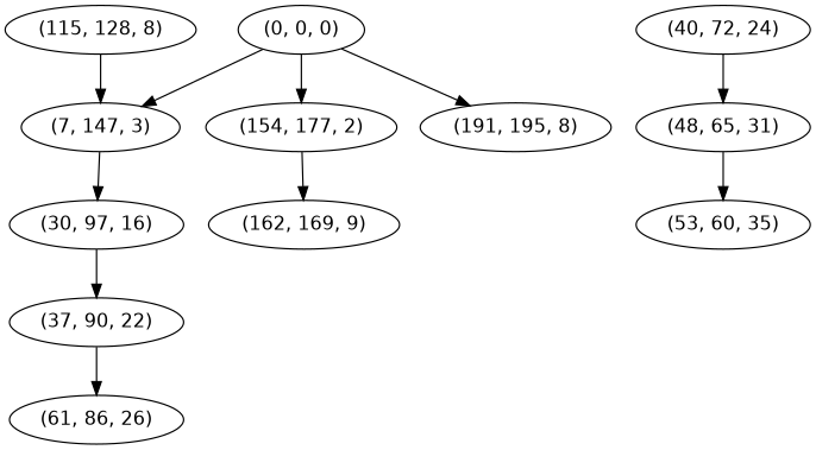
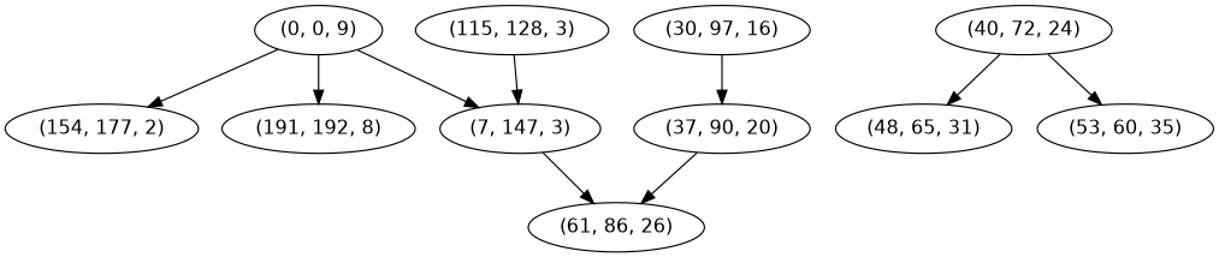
  digraph {
    fontname="DejaVu Sans"
    node [fontname="DejaVu Sans"]
    edge [fontname="DejaVu Sans"]
-   "(0, 0, 0)"
+   "(0, 0, 0)" [label="(0, 0, 9)"]
    "(7, 147, 3)"
    "(154, 177, 2)"
-   "(191, 195, 8)"
+   "(191, 195, 8)" [label="(191, 192, 8)"]
    "(30, 97, 16)"
-   "(162, 169, 9)"
-   "(37, 90, 22)"
-   "(115, 128, 8)"
+   "(37, 90, 22)" [label="(37, 90, 20)"]
+   "(115, 128, 8)" [label="(115, 128, 3)"]
    n9 [label="(61, 86, 26)"]
    "(40, 72, 24)"
    "(48, 65, 31)"
    "(53, 60, 35)"
    "(0, 0, 0)" -> "(7, 147, 3)"
    "(0, 0, 0)" -> "(154, 177, 2)"
    "(0, 0, 0)" -> "(191, 195, 8)"
-   "(7, 147, 3)" -> "(30, 97, 16)"
-   "(154, 177, 2)" -> "(162, 169, 9)"
+   "(7, 147, 3)" -> n9
    "(30, 97, 16)" -> "(37, 90, 22)"
    "(37, 90, 22)" -> n9
    "(115, 128, 8)" -> "(7, 147, 3)"
    "(40, 72, 24)" -> "(48, 65, 31)"
-   "(48, 65, 31)" -> "(53, 60, 35)"
+   "(40, 72, 24)" -> "(53, 60, 35)"
  }
